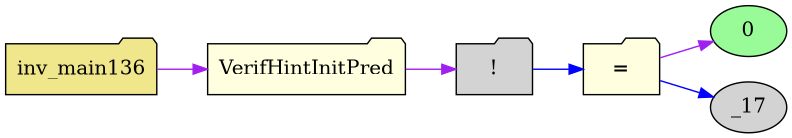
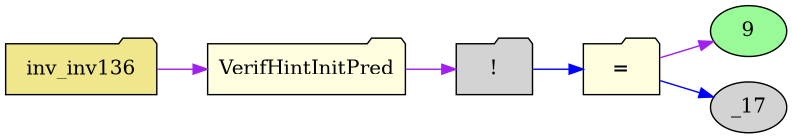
  digraph {
    rankdir=LR
    node [fillcolor=lightyellow shape=folder style=filled]
    edge [color=purple]
-   n1 [fillcolor=khaki label=inv_main136]
+   n1 [fillcolor=khaki label=inv_inv136]
    n2 [label=VerifHintInitPred]
    n3 [fillcolor=lightgrey label="!"]
    n4 [label="="]
-   n5 [fillcolor=palegreen label=0 shape=ellipse]
+   n5 [fillcolor=palegreen label=9 shape=ellipse]
    n6 [fillcolor=lightgrey label=_17 shape=ellipse]
    n1 -> n2
    n2 -> n3
    n3 -> n4 [color=blue]
    n4 -> n5
    n4 -> n6 [color=blue]
  }
